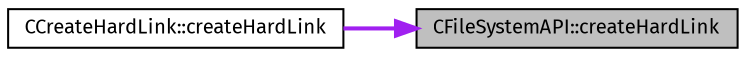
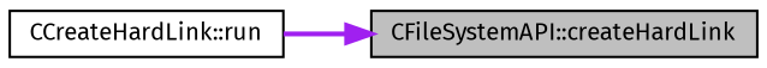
  digraph {
    rankdir=RL
    fontname="Fira Sans"
    node [color=black fontname="Fira Sans" fontsize=10 shape=record style=filled]
    n1 [fillcolor=grey75 fontcolor=black height=0.2 label="CFileSystemAPI::createHardLink" width=0.4]
-   n2 [fillcolor=white height=0.2 label="CCreateHardLink::createHardLink" width=0.4]
+   n2 [fillcolor=white height=0.2 label="CCreateHardLink::run" width=0.4]
    n1 -> n2 [color=purple dir=back fontname="Fira Sans" fontsize=10 labelfontname=Helvetica labelfontsize=10 style=bold]
  }
